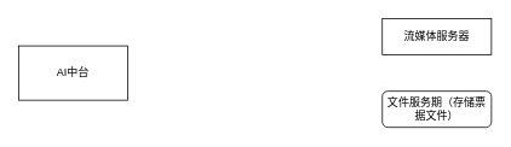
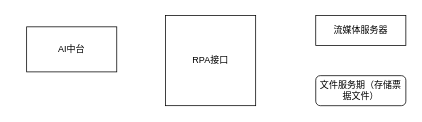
  <mxCell id="0" />
  <mxCell id="1" parent="0" />
  <mxCell id="2" value="流媒体服务器" style="rounded=0;whiteSpace=wrap;html=1;" vertex="1" parent="1"><mxGeometry x="420" y="20" width="120" height="40" as="geometry" /></mxCell>
  <mxCell id="3" value="文件服务期（存储票据文件）" style="whiteSpace=wrap;html=1;rounded=1;" vertex="1" parent="1"><mxGeometry x="420" y="100" width="120" height="40" as="geometry" /></mxCell>
- <mxCell id="5" value="AI中台" style="rounded=0;whiteSpace=wrap;html=1;" vertex="1" parent="1"><mxGeometry x="20" y="50" width="120" height="60" as="geometry" /></mxCell>
+ <mxCell id="4" value="RPA接口" style="rounded=0;whiteSpace=wrap;html=1;" vertex="1" parent="1"><mxGeometry x="220" y="20" width="120" height="120" as="geometry" /></mxCell>
+ <mxCell id="5" value="AI中台" style="rounded=0;whiteSpace=wrap;html=1;" vertex="1" parent="1"><mxGeometry x="35" y="35" width="120" height="60" as="geometry" /></mxCell>
